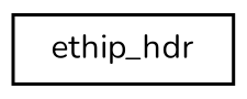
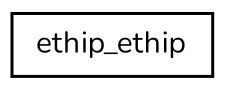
  digraph {
    rankdir=LR
    fontname=Nunito
-   n1 [color=black fillcolor=white fontname=Nunito fontsize=10 height=0.2 label=ethip_hdr shape=record style=filled width=0.4]
+   n1 [color=black fillcolor=white fontname=Nunito fontsize=10 height=0.2 label=ethip_ethip shape=record style=filled width=0.4]
  }
